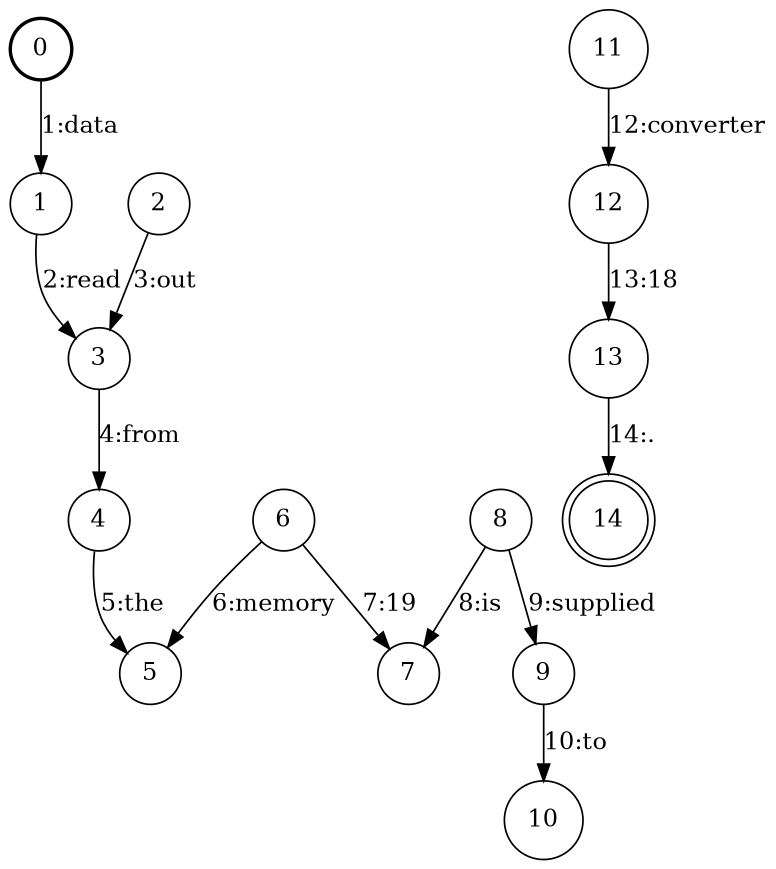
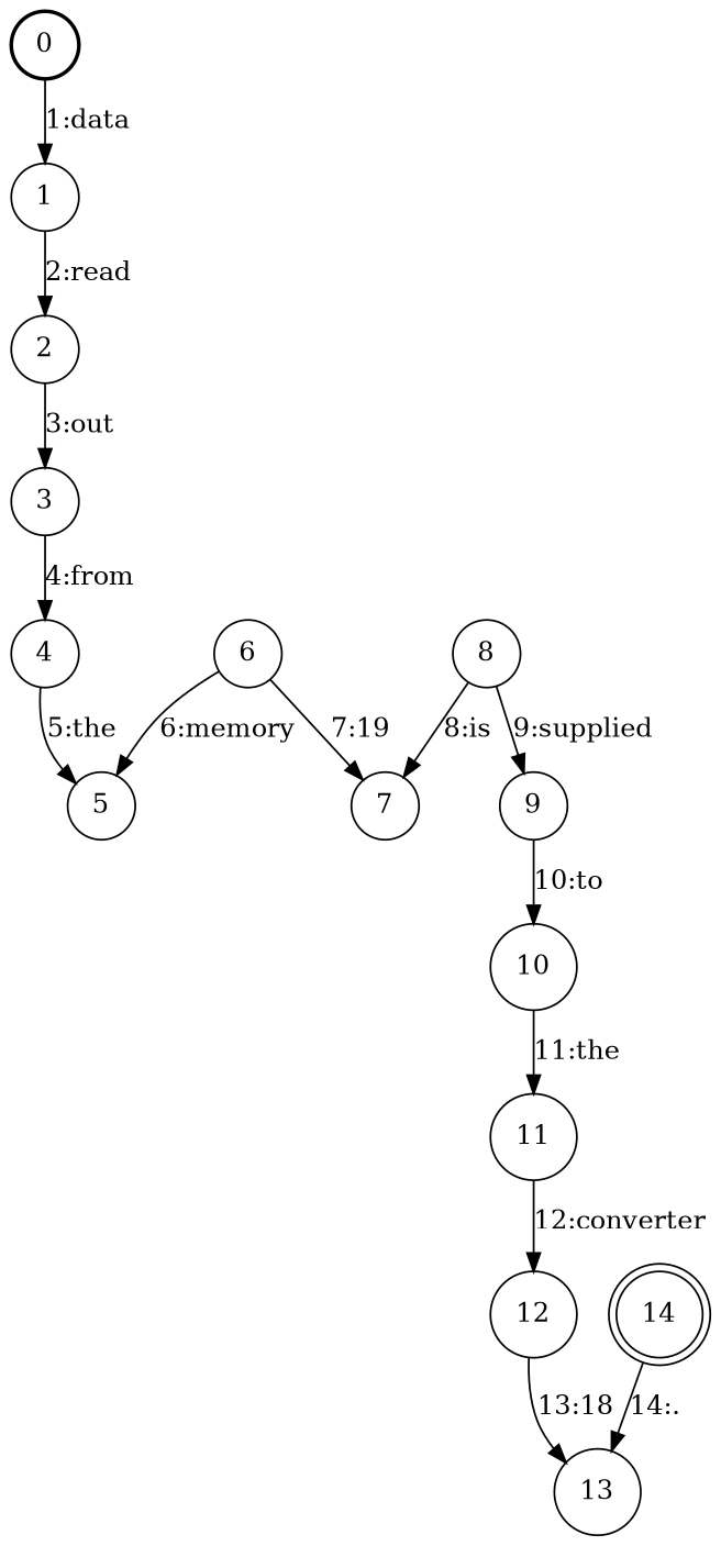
  digraph {
    nodesep=0.25
    rankdir=TB
    ranksep=0.4
    node [fontsize=14 shape=circle style=solid]
    edge [fontsize=14]
    n1 [label=0 style=bold]
    n2 [label=1]
    n3 [label=2]
    n4 [label=3]
    n5 [label=4]
    n6 [label=5]
    n7 [label=6]
    n8 [label=7]
    n9 [label=8]
    n10 [label=9]
    n11 [label=10]
    n12 [label=11]
    n13 [label=12]
    n14 [label=13]
    n15 [label=14 shape=doublecircle]
    n1 -> n2 [label="1:data"]
-   n2 -> n4 [label="2:read"]
+   n2 -> n3 [label="2:read"]
    n3 -> n4 [label="3:out"]
    n4 -> n5 [label="4:from"]
    n5 -> n6 [label="5:the"]
    n7 -> n6 [label="6:memory"]
    n7 -> n8 [label="7:19"]
    n9 -> n8 [label="8:is"]
    n9 -> n10 [label="9:supplied"]
    n10 -> n11 [label="10:to"]
+   n11 -> n12 [label="11:the"]
    n12 -> n13 [label="12:converter"]
    n13 -> n14 [label="13:18"]
-   n14 -> n15 [label="14:."]
+   n15 -> n14 [label="14:."]
  }
